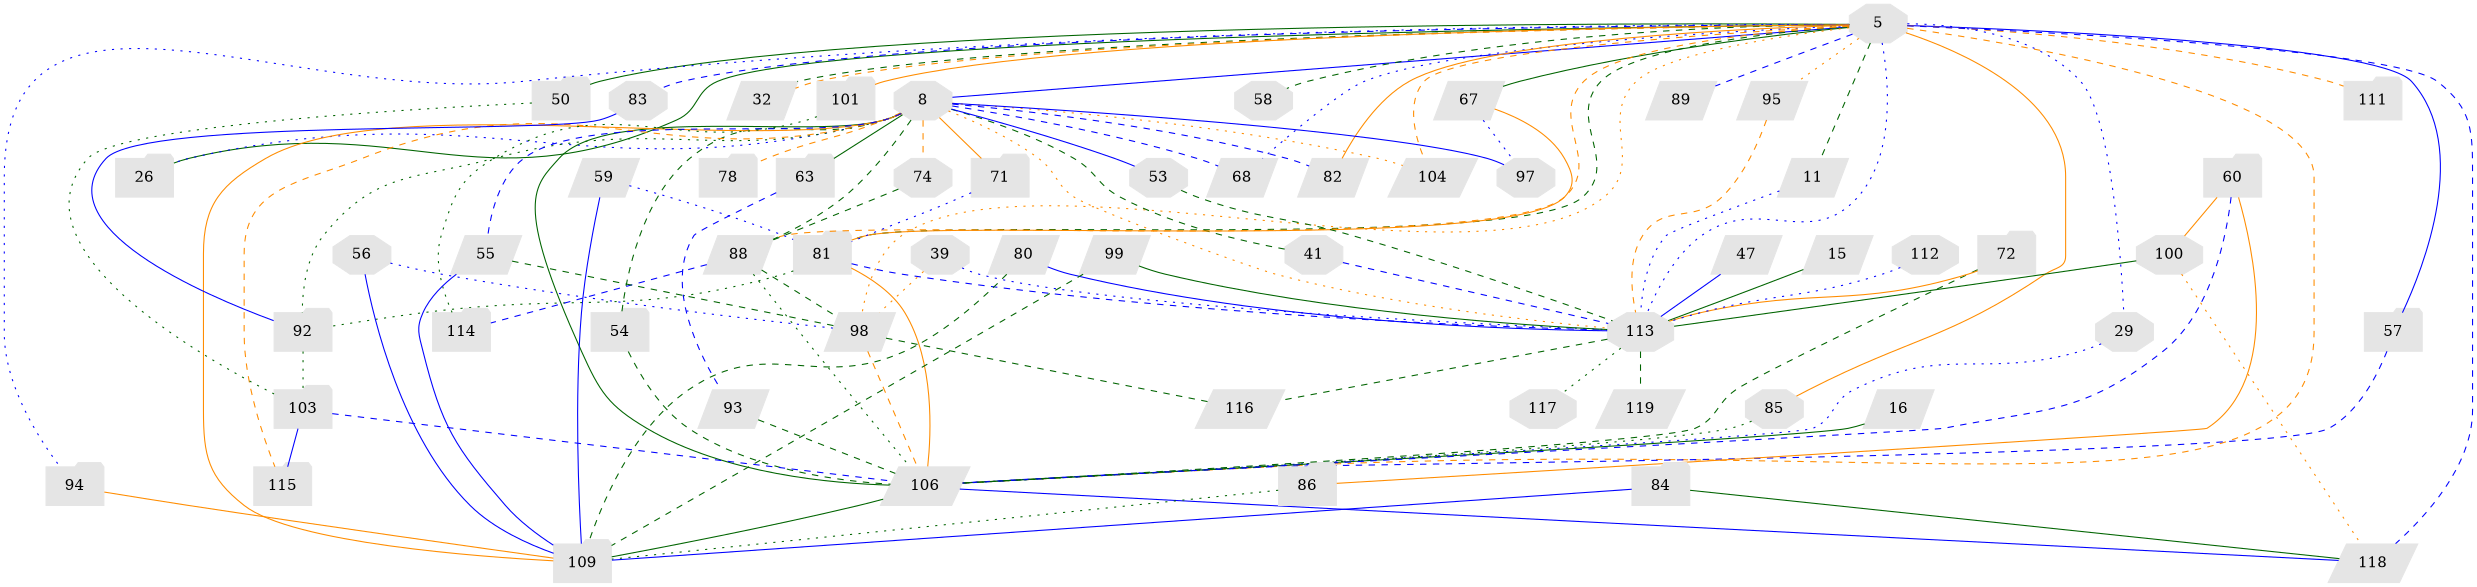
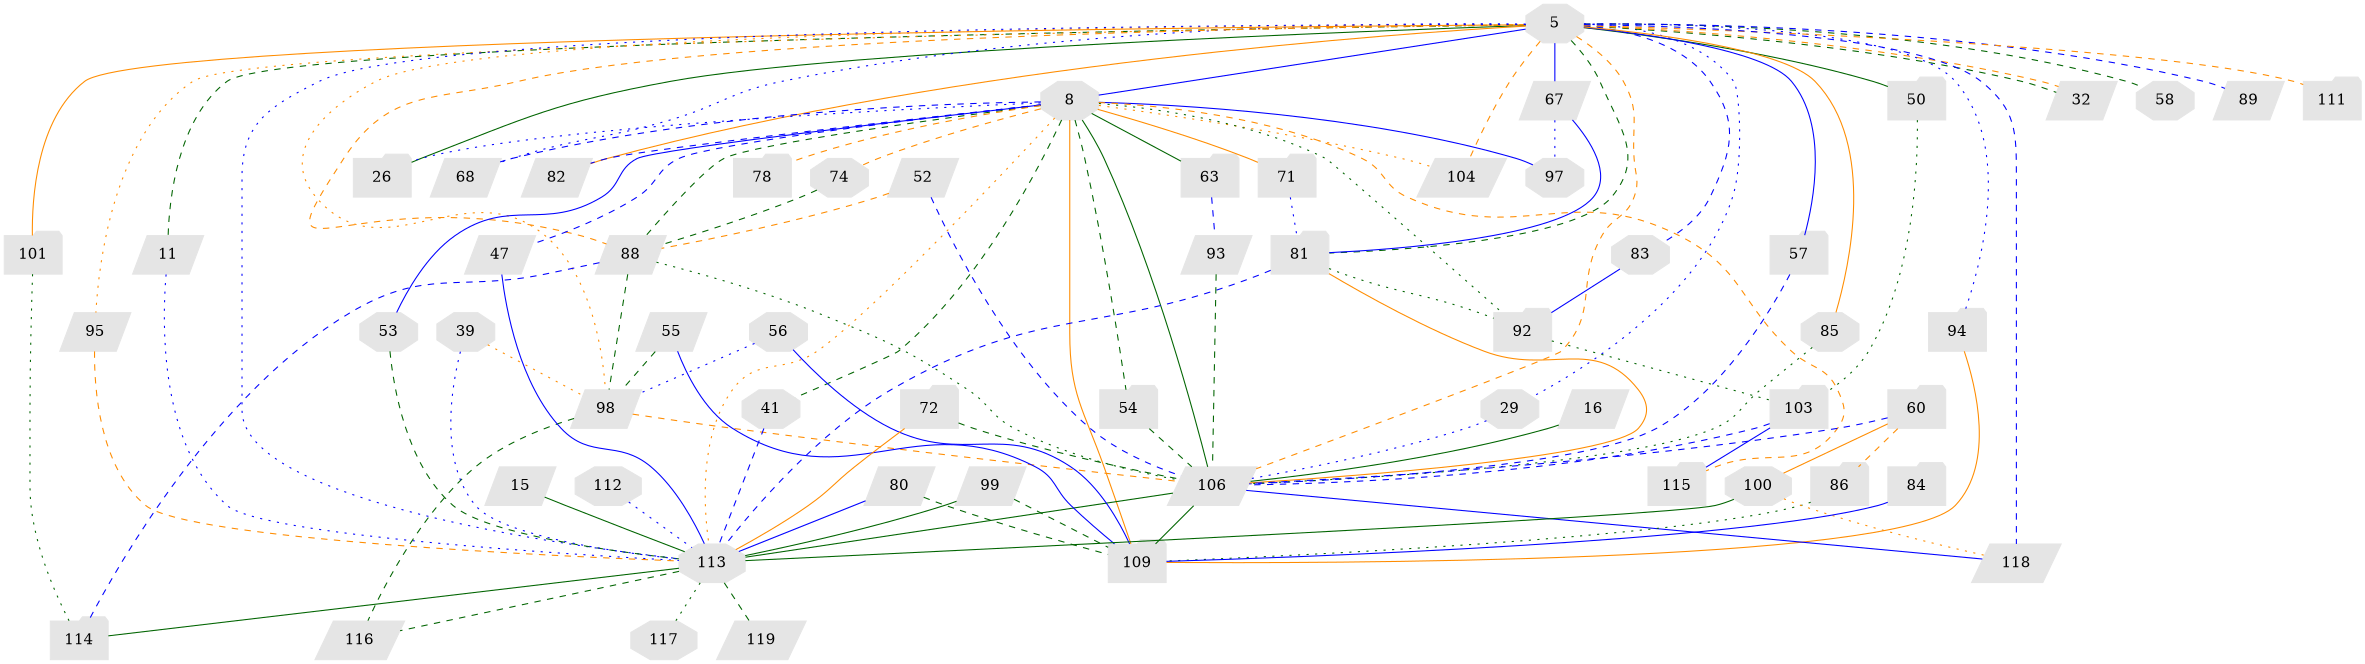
  graph {
    node [color=gray90 shape=parallelogram style=filled]
    edge [color=blue style=dashed]
    n1 [label=5 shape=octagon super="+5"]
    8 [shape=octagon super="+3"]
    11
    26 [shape=folder]
    29 [shape=octagon]
    32
    50 [shape=folder super="+46+27"]
    57 [shape=folder]
    58 [shape=octagon]
    67 [super="+62"]
    68
    81 [shape=folder super="+61"]
    82 [super="+51"]
    83 [shape=octagon]
    85 [shape=octagon]
    88 [super="+45+40"]
    89
    94 [shape=folder]
    95
    98 [super="+28+31+37+73"]
    101 [shape=folder]
    104
    106 [super="+25+77+79+2+10"]
    111 [shape=folder super="+110"]
    113 [shape=octagon super="+75+105+87"]
    118 [super="+69+30"]
    41 [shape=octagon]
    47
    53 [shape=octagon]
    54 [shape=folder]
    63 [shape=folder]
    71 [shape=folder]
    74 [shape=octagon]
    78 [shape=folder]
    92 [shape=folder super="+21"]
    97 [shape=octagon]
    109 [shape=folder super="+108"]
    115 [shape=folder]
    103 [shape=folder]
    114 [shape=folder super="+66"]
    116
    117 [shape=octagon]
    119
    93
    15
    16
    39 [shape=octagon]
+   52
    55
    56 [shape=octagon]
-   59
    60 [shape=folder]
    86 [shape=folder]
    100 [shape=octagon super="+96"]
    72 [shape=folder]
    80
    84 [shape=folder]
    99
    112 [shape=octagon]
    n1 -- 8 [style=solid weight=4]
    n1 -- 11 [color=darkgreen]
    n1 -- 26 [color=darkgreen style=solid]
    n1 -- 29 [style=dotted]
    n1 -- 32 [color=darkgreen]
    n1 -- 32 [color=darkorange]
    n1 -- 50 [color=darkgreen style=solid weight=3]
    n1 -- 57 [style=solid]
    n1 -- 58 [color=darkgreen]
-   n1 -- 67 [color=darkgreen style=solid weight=2]
+   n1 -- 67 [style=solid weight=2]
    n1 -- 68 [style=dotted]
    n1 -- 81 [color=darkgreen]
    n1 -- 82 [color=darkorange style=solid weight=2]
    n1 -- 83
    n1 -- 85 [color=darkorange style=solid]
    n1 -- 88 [color=darkorange weight=4]
    n1 -- 89 [weight=2]
    n1 -- 94 [style=dotted]
    n1 -- 95 [color=darkorange style=dotted]
    n1 -- 98 [color=darkorange style=dotted weight=2]
    n1 -- 101 [color=darkorange style=solid]
    n1 -- 104 [color=darkorange]
    n1 -- 106 [color=darkorange weight=9]
    n1 -- 111 [color=darkorange weight=3]
    n1 -- 113 [style=dotted weight=13]
    n1 -- 118 [weight=4]
    8 -- 26 [style=dotted]
    8 -- 68
    8 -- 82
    8 -- 88 [color=darkgreen]
    8 -- 104 [color=darkorange style=dotted]
    8 -- 106 [color=darkgreen style=solid weight=9]
    8 -- 113 [color=darkorange style=dotted weight=9]
    8 -- 41 [color=darkgreen]
-   8 -- 55
+   8 -- 47
    8 -- 53 [style=solid]
    8 -- 54 [color=darkgreen]
    8 -- 63 [color=darkgreen style=solid weight=2]
    8 -- 71 [color=darkorange style=solid]
    8 -- 74 [color=darkorange]
    8 -- 78 [color=darkorange weight=2]
    8 -- 92 [color=darkgreen style=dotted weight=2]
    8 -- 97 [style=solid]
    8 -- 109 [color=darkorange style=solid weight=4]
    8 -- 115 [color=darkorange]
    11 -- 113 [style=dotted]
    29 -- 106 [style=dotted]
    50 -- 103 [color=darkgreen style=dotted]
    57 -- 106
-   67 -- 81 [color=darkorange style=solid]
+   67 -- 81 [style=solid]
    67 -- 97 [style=dotted]
    81 -- 106 [color=darkorange style=solid weight=3]
    81 -- 113 [weight=2]
    81 -- 92 [color=darkgreen style=dotted weight=2]
    83 -- 92 [style=solid]
    85 -- 106 [color=darkgreen style=dotted]
    88 -- 98 [color=darkgreen]
    88 -- 106 [color=darkgreen style=dotted]
    88 -- 114 [weight=2]
    94 -- 109 [color=darkorange style=solid]
    95 -- 113 [color=darkorange]
    98 -- 106 [color=darkorange weight=3]
    98 -- 116 [color=darkgreen]
    101 -- 114 [color=darkgreen style=dotted]
+   106 -- 113 [color=darkgreen style=solid weight=12]
    106 -- 118 [style=solid weight=2]
    106 -- 109 [color=darkgreen style=solid weight=4]
+   113 -- 114 [color=darkgreen style=solid]
    113 -- 116 [color=darkgreen]
    113 -- 117 [color=darkgreen style=dotted weight=2]
    113 -- 119 [color=darkgreen weight=2]
    41 -- 113
    47 -- 113 [style=solid]
    53 -- 113 [color=darkgreen]
    54 -- 106 [color=darkgreen]
    63 -- 93
    71 -- 81 [style=dotted]
    74 -- 88 [color=darkgreen]
    92 -- 103 [color=darkgreen style=dotted]
    103 -- 106
    103 -- 115 [style=solid]
    93 -- 106 [color=darkgreen]
    15 -- 113 [color=darkgreen style=solid weight=2]
    16 -- 106 [color=darkgreen style=solid weight=2]
    39 -- 98 [color=darkorange style=dotted]
    39 -- 113 [style=dotted]
+   52 -- 88 [color=darkorange]
+   52 -- 106
    55 -- 98 [color=darkgreen]
    55 -- 109 [style=solid]
    56 -- 98 [style=dotted]
    56 -- 109 [style=solid]
-   59 -- 81 [style=dotted]
-   59 -- 109 [style=solid]
    60 -- 106 [weight=2]
-   60 -- 86 [color=darkorange style=solid]
+   60 -- 86 [color=darkorange]
    60 -- 100 [color=darkorange style=solid]
    86 -- 109 [color=darkgreen style=dotted]
    100 -- 113 [color=darkgreen style=solid]
    100 -- 118 [color=darkorange style=dotted]
    72 -- 106 [color=darkgreen]
    72 -- 113 [color=darkorange style=solid]
    80 -- 113 [style=solid]
    80 -- 109 [color=darkgreen]
-   84 -- 118 [color=darkgreen style=solid]
    84 -- 109 [style=solid]
    99 -- 113 [color=darkgreen style=solid]
    99 -- 109 [color=darkgreen]
    112 -- 113 [style=dotted weight=2]
  }
